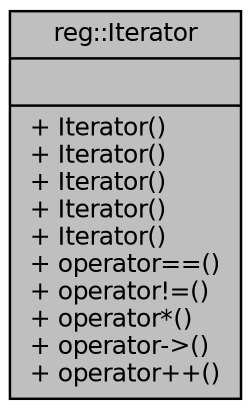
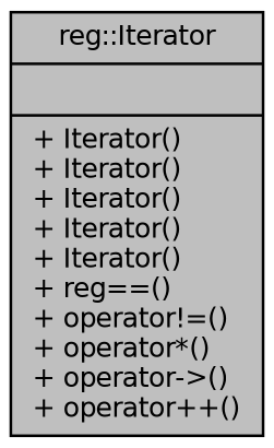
  digraph {
-   n1 [color=black fillcolor=grey75 fontcolor=black fontname=Helvetica fontsize=10 height=0.2 label="{reg::Iterator\n||+ Iterator()\l+ Iterator()\l+ Iterator()\l+ Iterator()\l+ Iterator()\l+ operator==()\l+ operator!=()\l+ operator*()\l+ operator-\>()\l+ operator++()\l}" shape=record style=filled width=0.4]
+   n1 [color=black fillcolor=grey75 fontcolor=black fontname=Helvetica fontsize=10 height=0.2 label="{reg::Iterator\n||+ Iterator()\l+ Iterator()\l+ Iterator()\l+ Iterator()\l+ Iterator()\l+ reg==()\l+ operator!=()\l+ operator*()\l+ operator-\>()\l+ operator++()\l}" shape=record style=filled width=0.4]
  }
